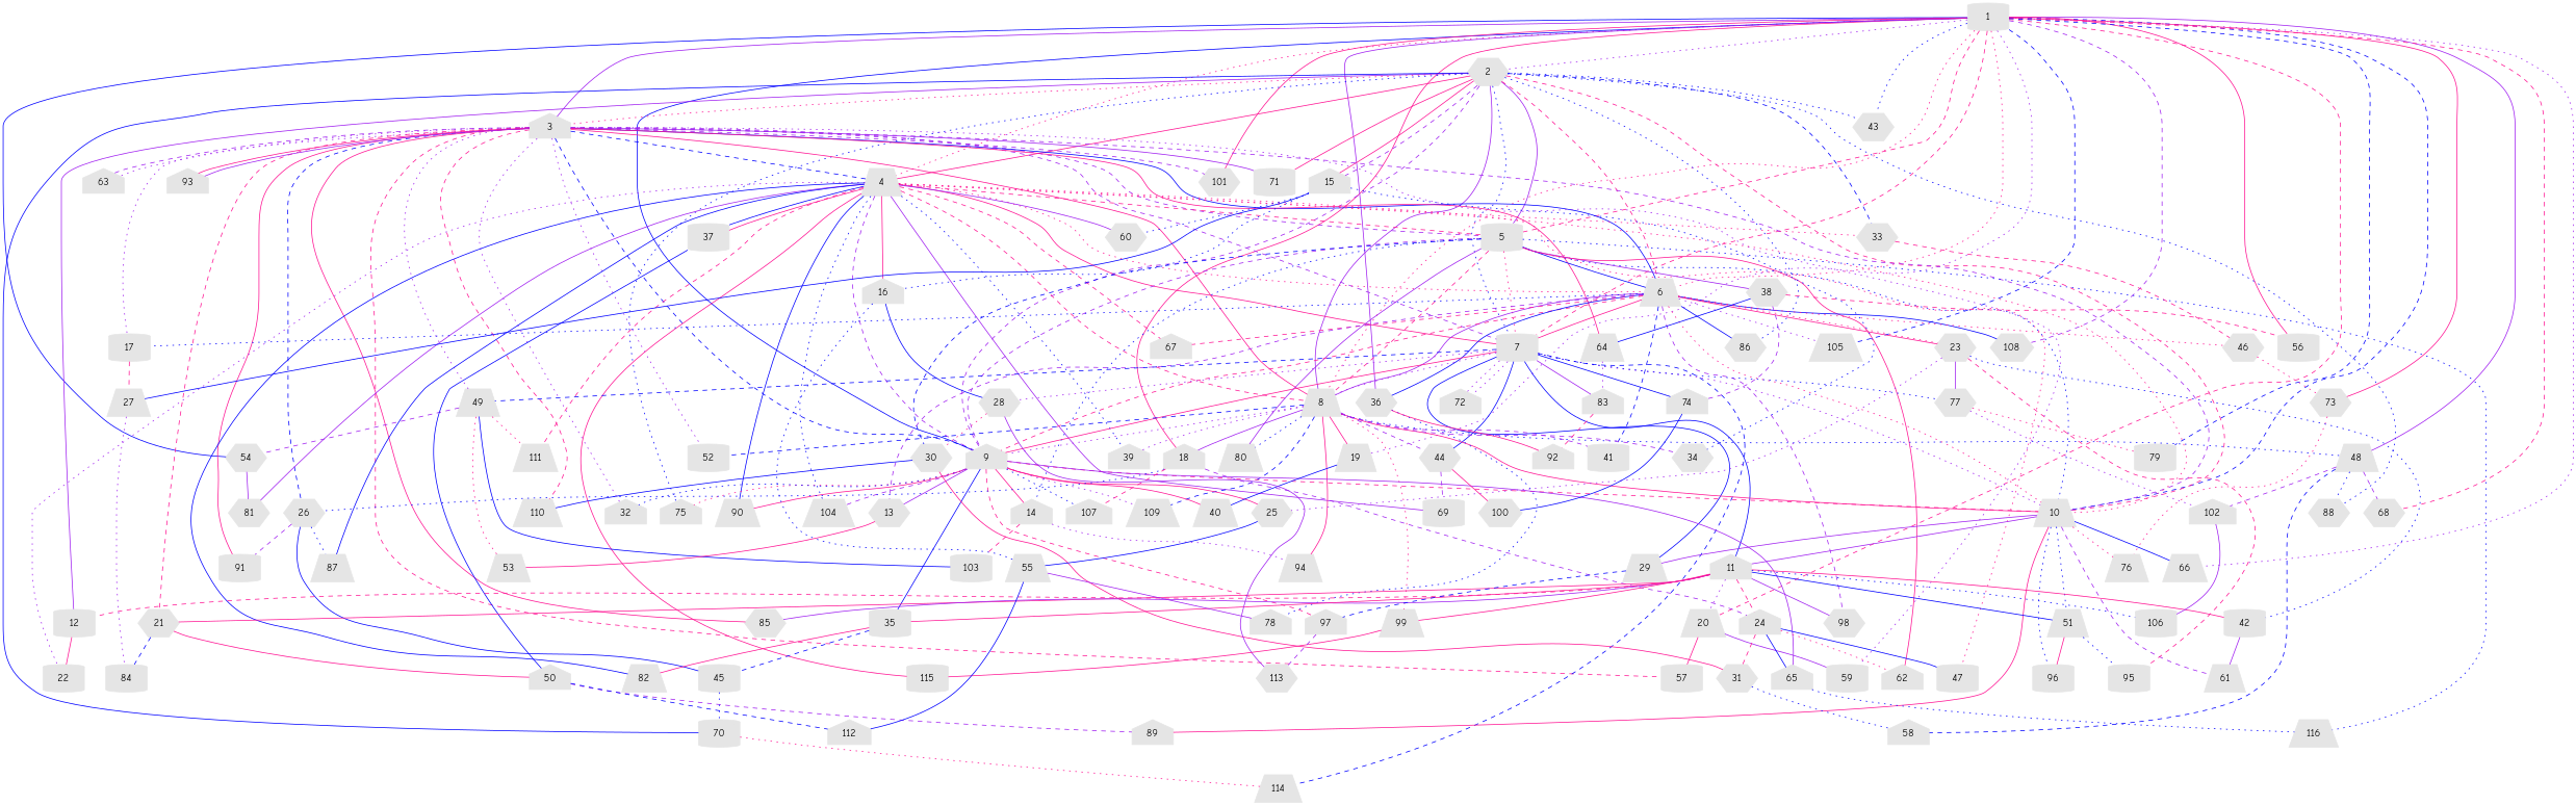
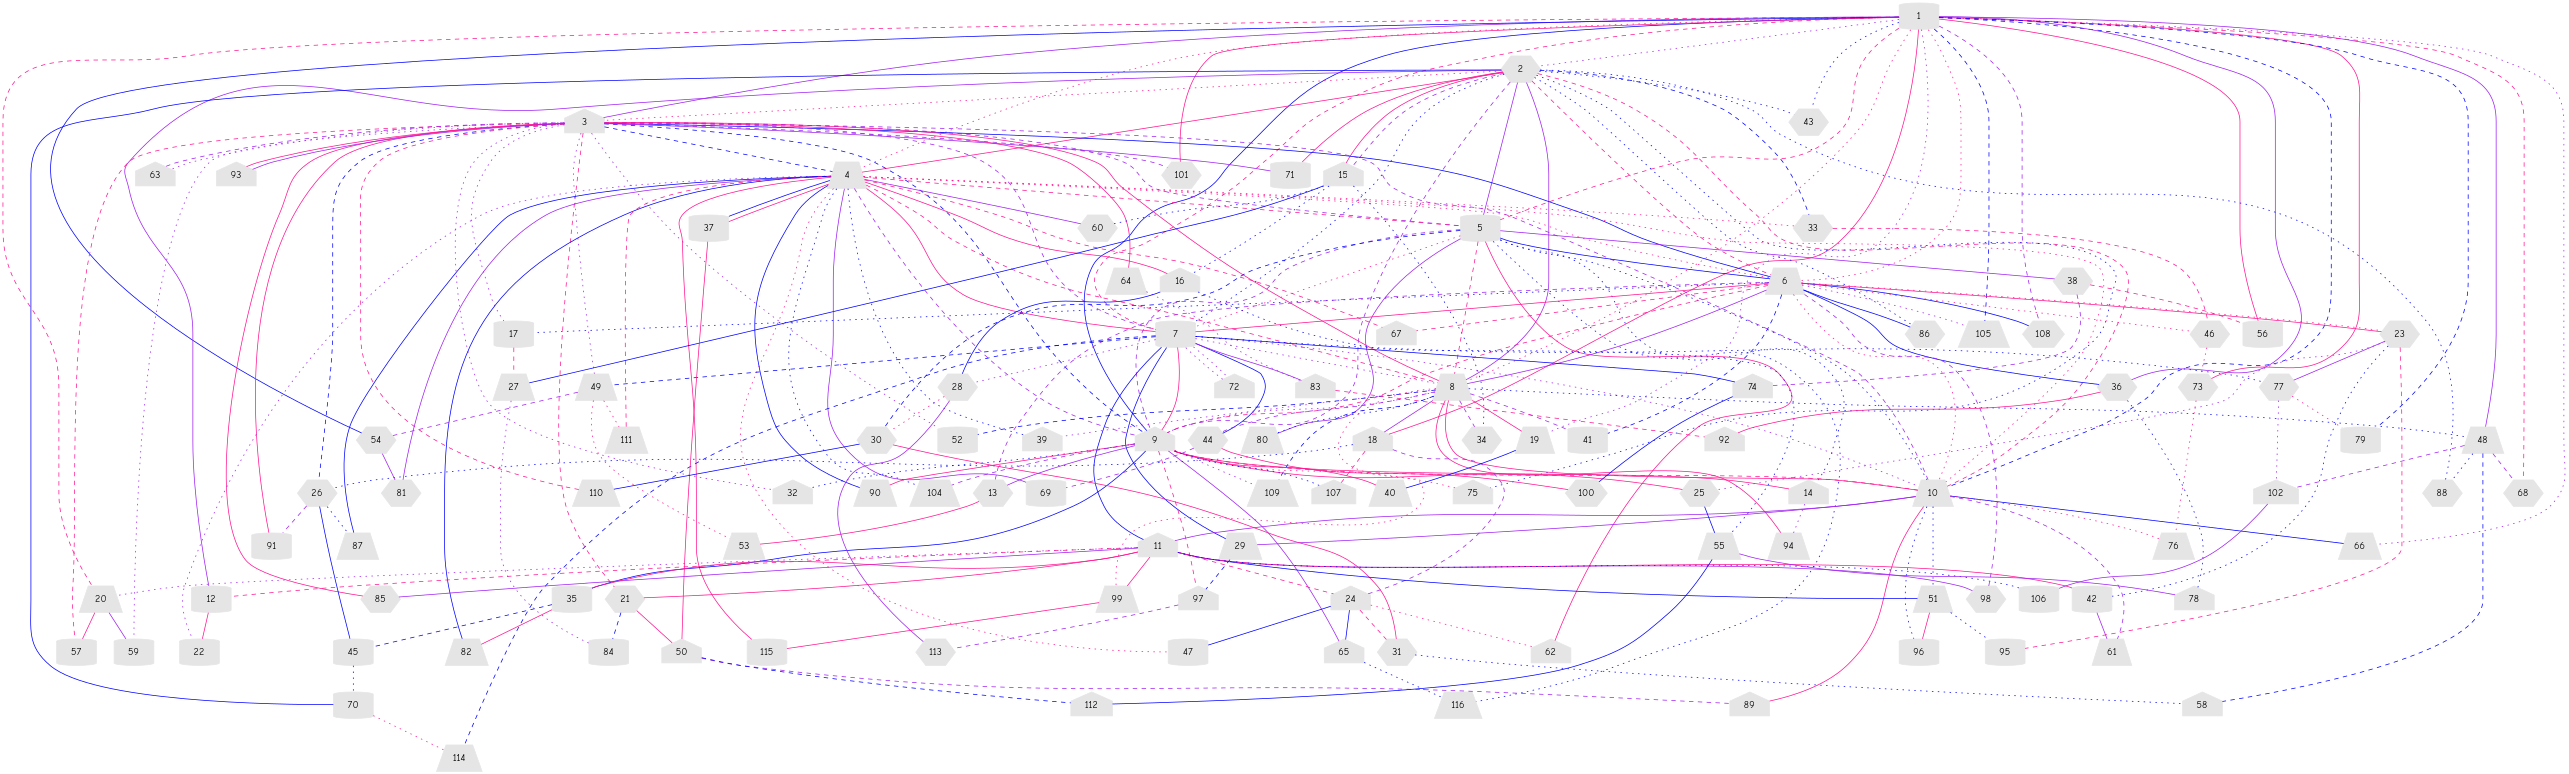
  graph {
    fontname="Comic Neue"
    node [color=gray90 fontname="Comic Neue" shape=trapezium style=filled]
    edge [color=deeppink fontname="Comic Neue" style=solid]
    1 [shape=cylinder]
    2 [shape=hexagon]
    3 [shape=house]
    4
    5 [shape=cylinder]
    6
    7 [shape=cylinder]
    8
    9 [shape=house]
    10
    18 [shape=house]
    19
    20
    36 [shape=hexagon]
    43 [shape=hexagon]
    48
    54 [shape=hexagon]
    56 [shape=cylinder]
    66
    68 [shape=hexagon]
    73 [shape=hexagon]
    79 [shape=cylinder]
    101 [shape=hexagon]
    105
    108 [shape=hexagon]
    12 [shape=cylinder]
    15 [shape=house]
    33 [shape=hexagon]
    70 [shape=cylinder]
    71 [shape=cylinder]
    75 [shape=house]
    86 [shape=hexagon]
    88 [shape=hexagon]
    17 [shape=cylinder]
    21 [shape=hexagon]
    26 [shape=hexagon]
    32 [shape=house]
    49
    52 [shape=cylinder]
    57 [shape=cylinder]
    59 [shape=cylinder]
    63 [shape=house]
    64
    85 [shape=hexagon]
    91 [shape=cylinder]
    93 [shape=house]
    110
    16 [shape=house]
    22 [shape=cylinder]
    37 [shape=cylinder]
    39 [shape=house]
    47 [shape=cylinder]
    60 [shape=hexagon]
    67 [shape=house]
    69 [shape=cylinder]
    81 [shape=hexagon]
    82
    87
    90
    104
    111
    115 [shape=cylinder]
    14 [shape=house]
    30 [shape=hexagon]
    38 [shape=hexagon]
    62 [shape=house]
    80
    116
    13 [shape=hexagon]
    23 [shape=hexagon]
    41 [shape=cylinder]
    46 [shape=hexagon]
    98 [shape=hexagon]
    11 [shape=house]
    28 [shape=hexagon]
    29
    44 [shape=hexagon]
    72 [shape=house]
    74 [shape=house]
    77 [shape=hexagon]
    83 [shape=house]
    114
    34 [shape=hexagon]
    94
    99
    109
    25 [shape=hexagon]
    35 [shape=cylinder]
    40
    65 [shape=house]
    97 [shape=house]
    107 [shape=house]
    51
    61
    76
    89 [shape=house]
    96 [shape=cylinder]
    24 [shape=house]
    78 [shape=house]
    92 [shape=house]
    58 [shape=house]
    102 [shape=house]
    27
    50 [shape=house]
    84 [shape=cylinder]
    45 [shape=cylinder]
    53
-   103 [shape=cylinder]
    55
    31 [shape=hexagon]
    42 [shape=cylinder]
    95 [shape=cylinder]
    106 [shape=cylinder]
    113 [shape=hexagon]
    100 [shape=hexagon]
    112 [shape=house]
    1 -- 2 [color=purple style=dotted]
    1 -- 3 [color=purple]
    1 -- 4 [style=dotted]
    1 -- 5 [style=dashed]
    1 -- 6 [style=dotted]
    1 -- 7 [style=dashed]
    1 -- 8 [style=dotted]
    1 -- 9 [color=blue]
    1 -- 10 [color=blue style=dashed]
    1 -- 18
    1 -- 19 [color=purple style=dotted]
    1 -- 20 [style=dashed]
    1 -- 36 [color=purple]
    1 -- 43 [color=blue style=dotted]
    1 -- 48 [color=purple]
    1 -- 54 [color=blue]
    1 -- 56
    1 -- 66 [color=purple style=dotted]
    1 -- 68 [style=dashed]
    1 -- 73
    1 -- 79 [color=blue style=dashed]
    1 -- 101
    1 -- 105 [color=blue style=dashed]
    1 -- 108 [color=purple style=dashed]
    2 -- 3 [style=dotted]
    2 -- 4
    2 -- 5 [color=purple]
    2 -- 6 [style=dashed]
    2 -- 7 [color=blue style=dotted]
    2 -- 8 [color=purple]
    2 -- 9 [color=purple style=dashed]
    2 -- 10 [style=dashed]
    2 -- 43 [color=blue style=dotted]
    2 -- 12 [color=purple]
    2 -- 15
    2 -- 15 [color=purple style=dashed]
    2 -- 33 [color=blue style=dashed]
    2 -- 70 [color=blue]
    2 -- 71
    2 -- 75 [color=blue style=dotted]
    2 -- 86 [color=blue style=dotted]
    2 -- 88 [color=blue style=dotted]
    3 -- 4 [color=blue style=dashed]
    3 -- 5 [color=purple style=dashed]
    3 -- 6 [color=blue]
    3 -- 7 [color=purple style=dashed]
    3 -- 8
    3 -- 9 [color=blue style=dashed]
    3 -- 10 [color=purple style=dashed]
    3 -- 101 [color=purple style=dashed]
    3 -- 71 [color=purple]
    3 -- 17 [color=purple style=dotted]
    3 -- 21 [style=dashed]
    3 -- 26 [color=blue style=dashed]
    3 -- 32 [color=purple style=dotted]
    3 -- 49 [color=purple style=dotted]
    3 -- 52 [color=purple style=dotted]
    3 -- 57 [style=dashed]
    3 -- 59 [color=purple style=dotted]
    3 -- 63 [color=purple style=dashed]
    3 -- 63 [color=purple style=dotted]
    3 -- 64
    3 -- 85
    3 -- 91
    3 -- 93
    3 -- 93 [color=purple]
    3 -- 110 [style=dashed]
    4 -- 5 [style=dashed]
    4 -- 6 [style=dotted]
    4 -- 7
    4 -- 8 [style=dashed]
    4 -- 9 [color=purple style=dashed]
    4 -- 10 [style=dotted]
    4 -- 33 [style=dotted]
    4 -- 16
    4 -- 22 [color=purple style=dotted]
    4 -- 37 [color=blue]
    4 -- 37
    4 -- 39 [color=blue style=dotted]
    4 -- 47 [style=dotted]
    4 -- 60 [color=purple]
    4 -- 67 [style=dashed]
    4 -- 69 [color=purple]
    4 -- 81 [color=purple]
    4 -- 82 [color=blue]
    4 -- 87 [color=blue]
    4 -- 90 [color=blue]
    4 -- 104 [color=blue style=dotted]
    4 -- 111 [style=dashed]
    4 -- 115
    5 -- 6 [color=blue]
    5 -- 7 [style=dotted]
    5 -- 8 [style=dashed]
    5 -- 9 [color=purple style=dashed]
    5 -- 10 [color=blue style=dotted]
    5 -- 14 [color=blue style=dotted]
    5 -- 30 [color=blue style=dashed]
    5 -- 38 [color=purple]
    5 -- 62
    5 -- 80 [color=purple]
    5 -- 116 [color=blue style=dotted]
    6 -- 7
    6 -- 8 [color=purple]
    6 -- 9 [style=dashed]
    6 -- 10 [style=dotted]
    6 -- 36 [color=blue]
    6 -- 105 [color=purple style=dotted]
    6 -- 108 [color=blue]
    6 -- 86 [color=blue]
    6 -- 17 [color=blue style=dotted]
    6 -- 67 [style=dashed]
    6 -- 13 [color=purple style=dashed]
    6 -- 23
    6 -- 23 [style=dotted]
    6 -- 41 [color=blue style=dashed]
    6 -- 46 [style=dotted]
    6 -- 98 [color=purple style=dashed]
    7 -- 8 [color=purple style=dotted]
    7 -- 9
    7 -- 10 [color=purple style=dotted]
    7 -- 49 [color=blue style=dashed]
    7 -- 11 [color=blue]
    7 -- 28 [color=purple style=dotted]
    7 -- 29 [color=blue]
    7 -- 44 [color=blue]
    7 -- 72 [color=purple style=dotted]
    7 -- 72 [color=purple style=dotted]
    7 -- 74 [color=blue]
    7 -- 77 [color=blue style=dotted]
    7 -- 83 [color=purple]
    7 -- 114 [color=blue style=dashed]
    8 -- 9 [color=purple style=dotted]
    8 -- 10
    8 -- 18 [color=purple]
    8 -- 19
    8 -- 48 [color=blue style=dotted]
    8 -- 52 [color=blue style=dashed]
    8 -- 39 [color=purple style=dotted]
    8 -- 80 [color=blue style=dotted]
    8 -- 41 [color=purple style=dashed]
    8 -- 44 [color=purple style=dashed]
    8 -- 34 [color=purple style=dashed]
    8 -- 94
    8 -- 99 [style=dotted]
    8 -- 109 [color=blue style=dashed]
    9 -- 10 [style=dashed]
    9 -- 75 [style=dotted]
    9 -- 32 [color=blue style=dotted]
    9 -- 90
    9 -- 104 [color=purple style=dashed]
    9 -- 14
    9 -- 13 [color=purple]
    9 -- 109 [color=purple style=dotted]
    9 -- 25
    9 -- 35 [color=blue]
    9 -- 40
    9 -- 65 [color=purple]
    9 -- 97 [style=dashed]
    9 -- 107 [color=blue style=dotted]
    10 -- 66 [color=blue]
    10 -- 11 [color=purple]
    10 -- 29 [color=purple]
    10 -- 51 [color=blue style=dotted]
    10 -- 61 [color=purple style=dashed]
    10 -- 76 [style=dotted]
    10 -- 89
    10 -- 96 [color=blue style=dotted]
    18 -- 26 [color=blue style=dotted]
    18 -- 107 [style=dashed]
    18 -- 24 [color=purple style=dashed]
    19 -- 40 [color=blue]
    20 -- 57
    20 -- 59 [color=purple]
    36 -- 78 [color=blue style=dotted]
    36 -- 92
    48 -- 68 [color=purple style=dashed]
    48 -- 88 [color=blue style=dotted]
    48 -- 58 [color=blue style=dashed]
    48 -- 102 [color=purple style=dashed]
    54 -- 81 [color=purple]
    73 -- 76 [style=dotted]
    12 -- 22
    15 -- 16 [color=blue style=dotted]
    15 -- 60 [color=blue style=dotted]
    15 -- 34 [color=blue style=dotted]
    15 -- 27 [color=blue]
    33 -- 46 [style=dashed]
    70 -- 114 [style=dotted]
    17 -- 27 [style=dashed]
    21 -- 50
    21 -- 84 [color=blue style=dashed]
    26 -- 91 [color=purple style=dashed]
    26 -- 87 [color=blue style=dotted]
    26 -- 45 [color=blue]
    49 -- 54 [color=purple style=dashed]
    49 -- 111 [style=dotted]
    49 -- 53 [style=dotted]
-   49 -- 103 [color=blue]
    64 -- 83 [color=purple style=dotted]
    16 -- 28 [color=blue]
    16 -- 55 [color=blue style=dotted]
-   37 -- 50 [color=blue]
+   37 -- 50
    14 -- 94 [color=purple style=dotted]
-   14 -- 103 [style=dashed]
    30 -- 110 [color=blue]
    30 -- 31
    38 -- 56 [style=dashed]
-   38 -- 64 [color=blue]
    38 -- 74 [color=purple style=dashed]
    13 -- 53
    23 -- 77 [color=purple]
    23 -- 25 [color=purple style=dotted]
    23 -- 42 [color=blue style=dotted]
    23 -- 95 [style=dashed]
    46 -- 73 [style=dotted]
    11 -- 20 [color=purple style=dotted]
    11 -- 12 [style=dashed]
    11 -- 21
    11 -- 85 [color=purple]
    11 -- 98 [color=purple]
    11 -- 99
    11 -- 35
    11 -- 51 [color=blue]
    11 -- 24 [style=dashed]
    11 -- 42
    11 -- 106 [color=blue style=dotted]
    28 -- 30 [style=dotted]
    28 -- 113 [color=purple]
    29 -- 97 [color=blue style=dashed]
    44 -- 69 [color=purple style=dashed]
    44 -- 100
    74 -- 100 [color=blue]
    77 -- 79 [style=dotted]
    77 -- 102 [color=purple style=dotted]
    83 -- 92 [style=dashed]
    99 -- 115
    25 -- 55 [color=blue]
    35 -- 82
    35 -- 45 [color=blue style=dashed]
    65 -- 116 [color=blue style=dotted]
    97 -- 113 [color=purple style=dashed]
    51 -- 96
    51 -- 95 [color=blue style=dotted]
    24 -- 47 [color=blue]
    24 -- 62 [style=dotted]
    24 -- 65 [color=blue]
    24 -- 31 [style=dashed]
    102 -- 106 [color=purple]
    27 -- 84 [color=purple style=dotted]
    50 -- 89 [color=purple style=dashed]
    50 -- 112 [color=blue style=dashed]
    45 -- 70 [color=blue style=dotted]
    55 -- 78 [color=purple]
    55 -- 112 [color=blue]
    31 -- 58 [color=blue style=dotted]
    42 -- 61 [color=purple]
  }
